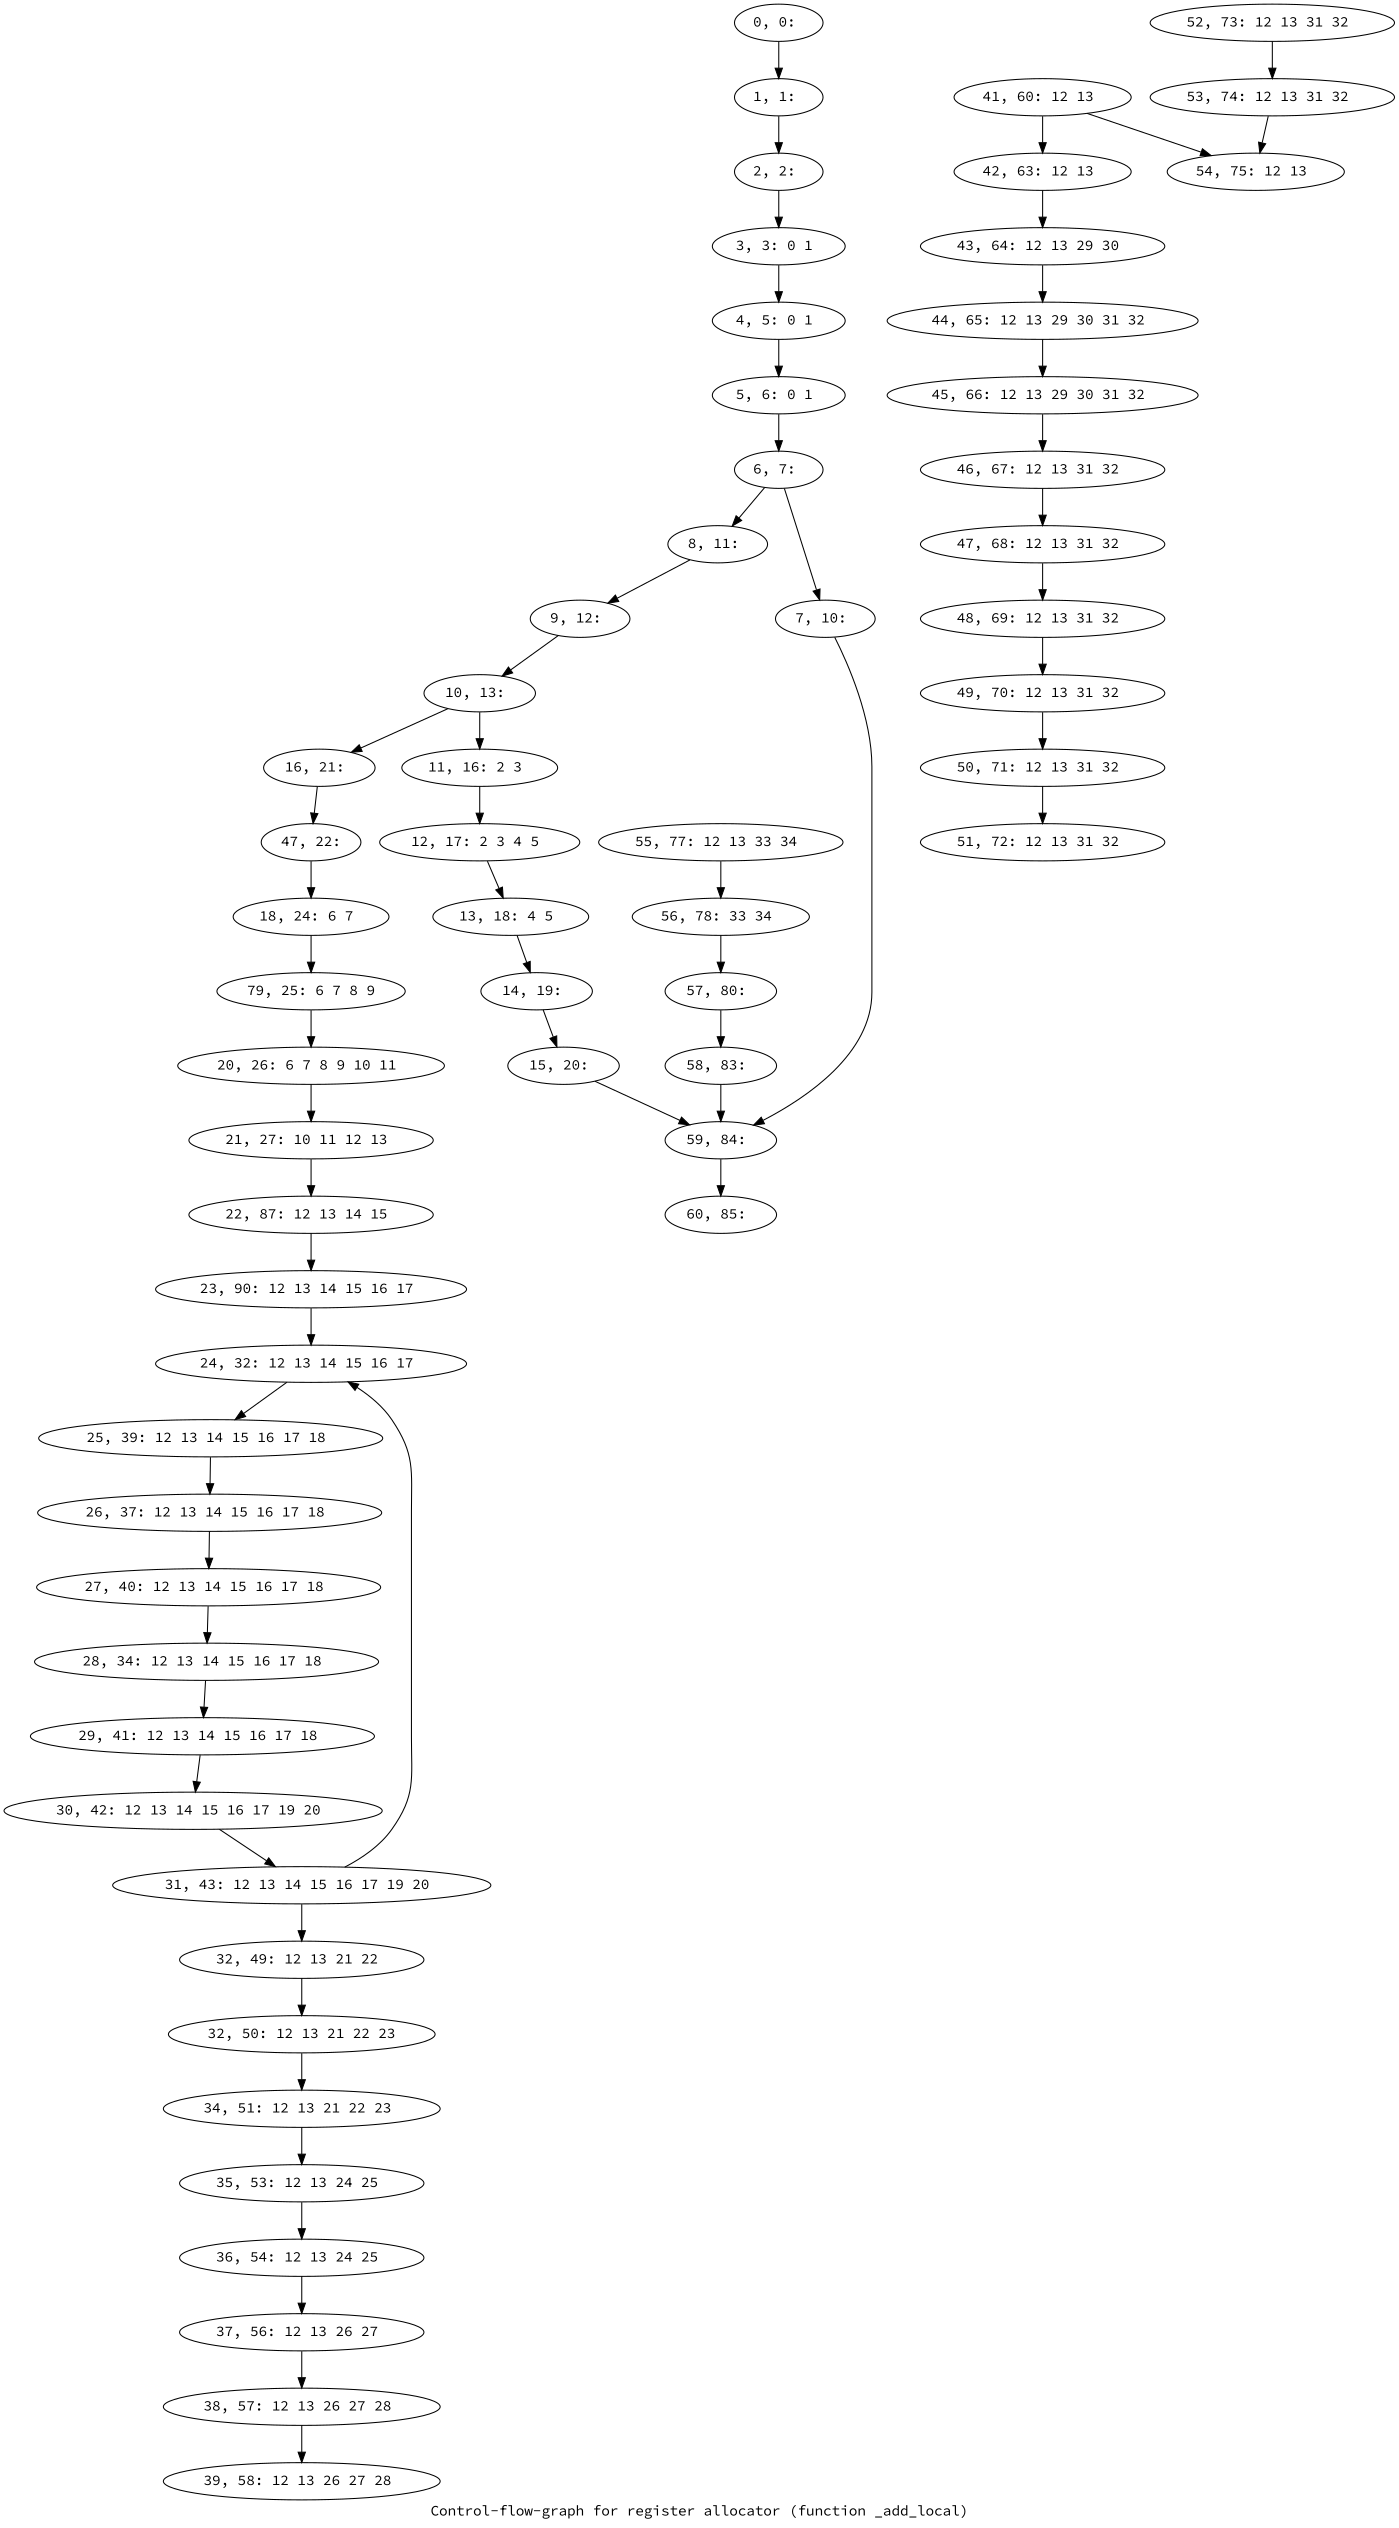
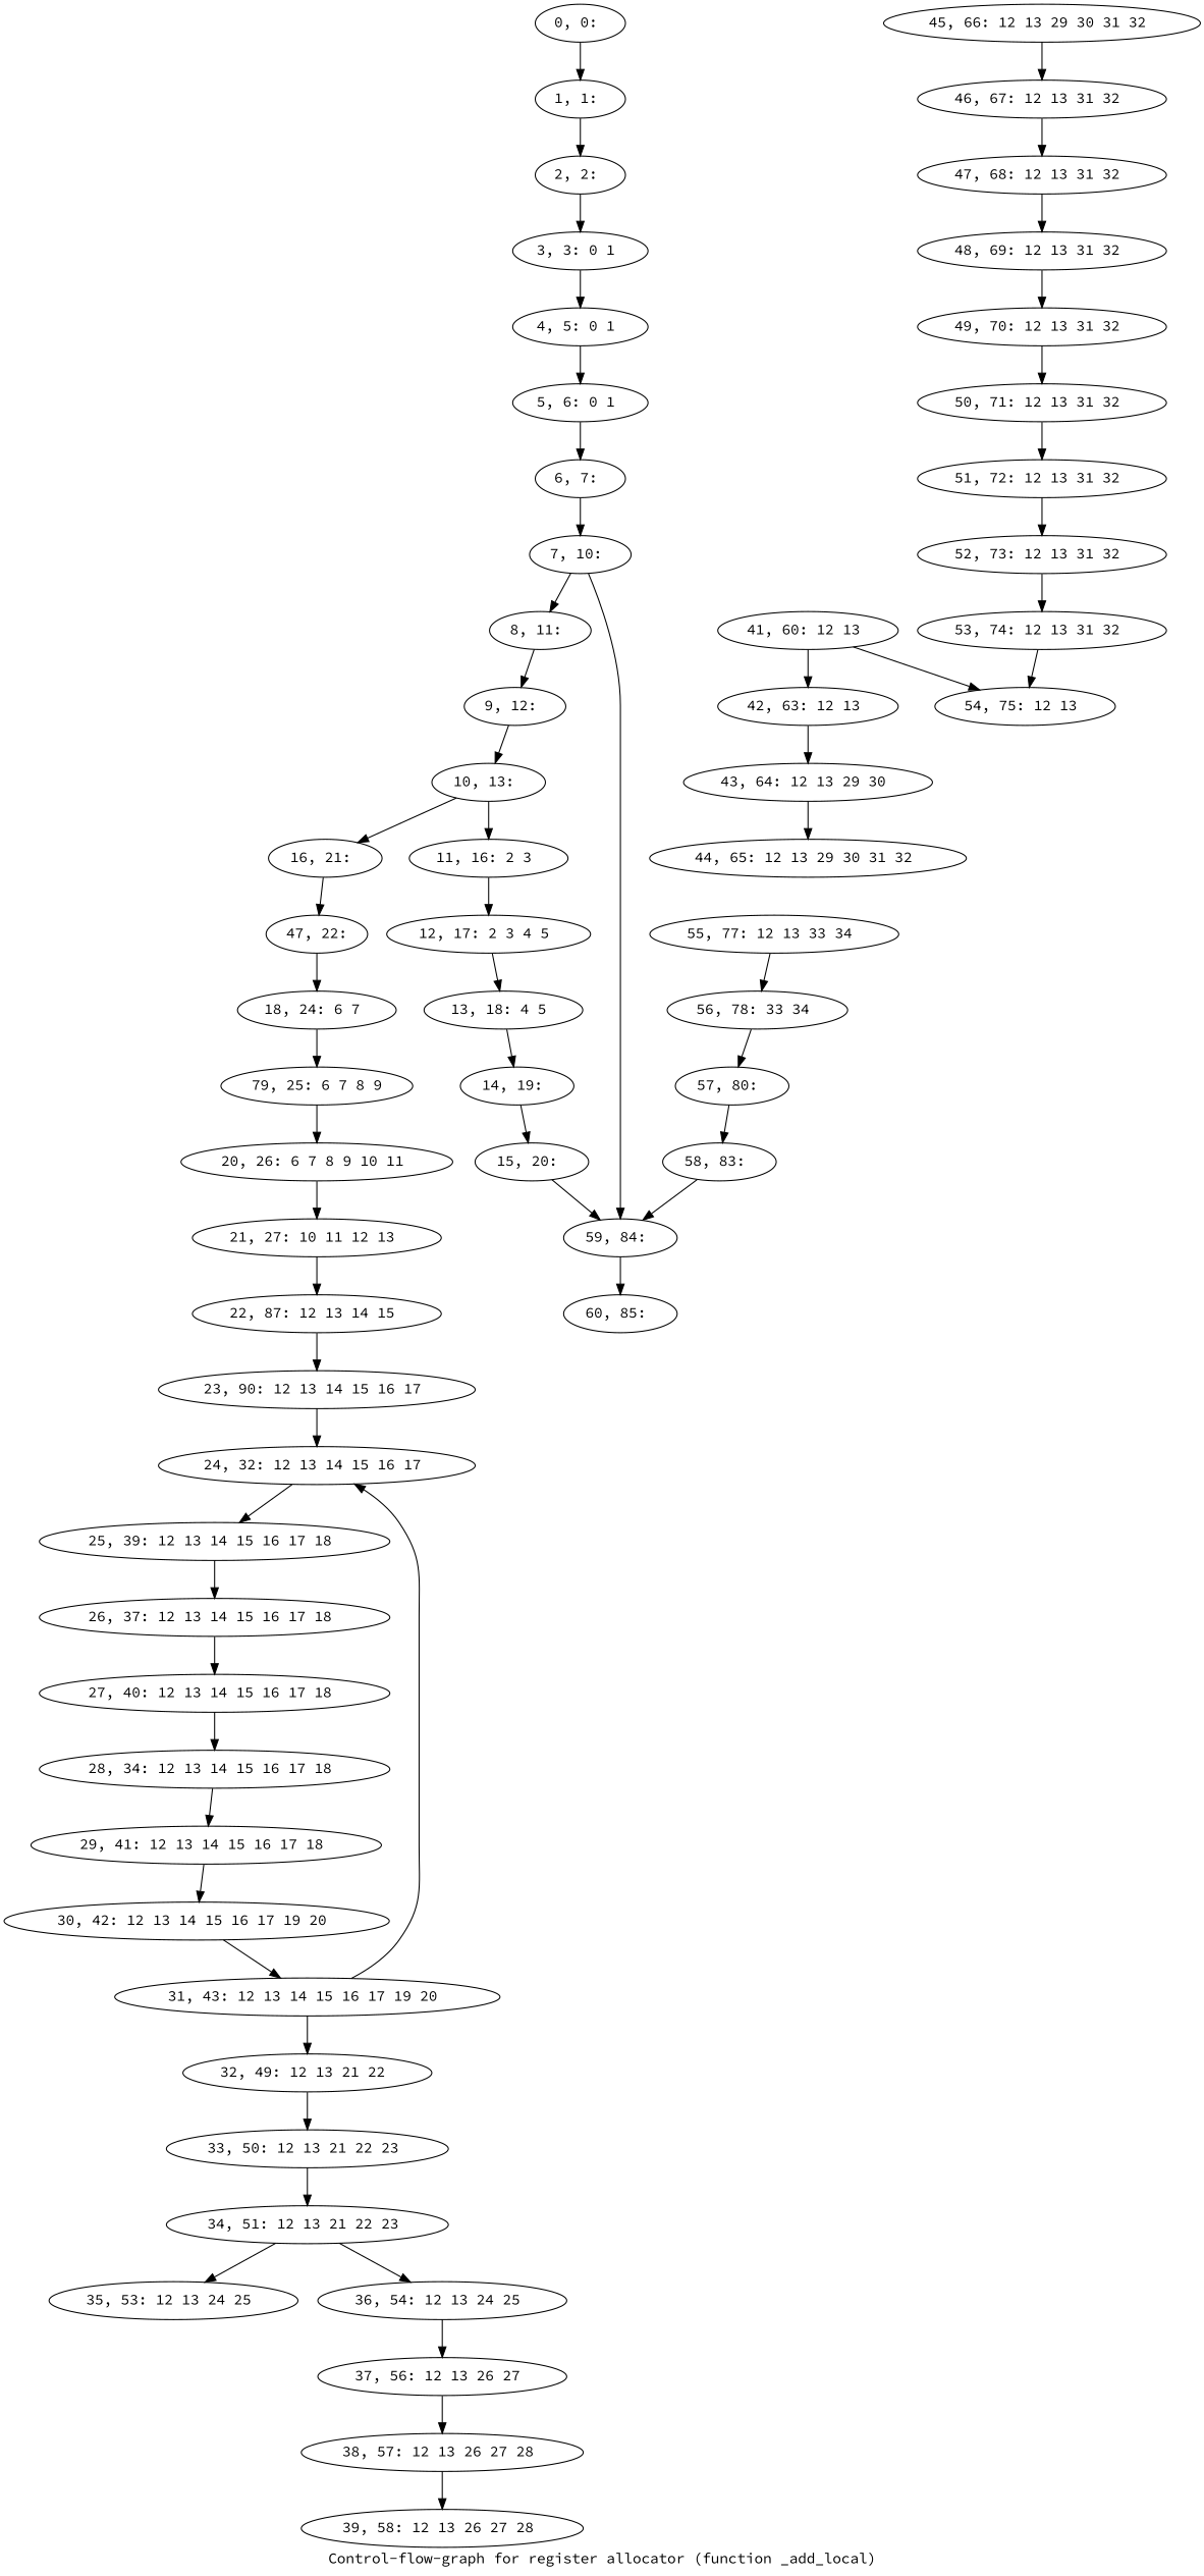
  digraph {
    fontname="Source Code Pro"
    label="Control-flow-graph for register allocator (function _add_local)"
    node [fontname="Source Code Pro"]
    edge [fontname="Source Code Pro"]
    n1 [label="0, 0: "]
    n2 [label="1, 1: "]
    n3 [label="2, 2: "]
    n4 [label="3, 3: 0 1 "]
    n5 [label="4, 5: 0 1 "]
    n6 [label="5, 6: 0 1 "]
    n7 [label="6, 7: "]
    n8 [label="7, 10: "]
    n9 [label="8, 11: "]
    n10 [label="59, 84: "]
    n11 [label="9, 12: "]
    n12 [label="60, 85: "]
    n13 [label="10, 13: "]
    n14 [label="11, 16: 2 3 "]
    n15 [label="16, 21: "]
    n16 [label="12, 17: 2 3 4 5 "]
    n17 [label="47, 22:"]
    n18 [label="13, 18: 4 5 "]
    n19 [label="14, 19: "]
    n20 [label="15, 20: "]
    n21 [label="18, 24: 6 7 "]
    n22 [label="79, 25: 6 7 8 9"]
    n23 [label="20, 26: 6 7 8 9 10 11 "]
    n24 [label="21, 27: 10 11 12 13 "]
    n25 [label="22, 87: 12 13 14 15 "]
    n26 [label="23, 90: 12 13 14 15 16 17 "]
    n27 [label="24, 32: 12 13 14 15 16 17 "]
    n28 [label="25, 39: 12 13 14 15 16 17 18 "]
    n29 [label="26, 37: 12 13 14 15 16 17 18 "]
    n30 [label="27, 40: 12 13 14 15 16 17 18 "]
    n31 [label="28, 34: 12 13 14 15 16 17 18 "]
    n32 [label="29, 41: 12 13 14 15 16 17 18 "]
    n33 [label="30, 42: 12 13 14 15 16 17 19 20 "]
    n34 [label="31, 43: 12 13 14 15 16 17 19 20 "]
    n35 [label="32, 49: 12 13 21 22 "]
-   n36 [label="32, 50: 12 13 21 22 23"]
+   n36 [label="33, 50: 12 13 21 22 23 "]
    n37 [label="34, 51: 12 13 21 22 23 "]
    n38 [label="35, 53: 12 13 24 25 "]
    n39 [label="36, 54: 12 13 24 25 "]
    n40 [label="37, 56: 12 13 26 27 "]
    n41 [label="38, 57: 12 13 26 27 28 "]
    n42 [label="39, 58: 12 13 26 27 28 "]
    n43 [label="41, 60: 12 13 "]
    n44 [label="42, 63: 12 13 "]
    n45 [label="54, 75: 12 13 "]
    n46 [label="43, 64: 12 13 29 30 "]
    n47 [label="44, 65: 12 13 29 30 31 32 "]
    n48 [label="45, 66: 12 13 29 30 31 32 "]
    n49 [label="46, 67: 12 13 31 32 "]
    n50 [label="47, 68: 12 13 31 32 "]
    n51 [label="48, 69: 12 13 31 32 "]
    n52 [label="49, 70: 12 13 31 32 "]
    n53 [label="50, 71: 12 13 31 32 "]
    n54 [label="51, 72: 12 13 31 32 "]
    n55 [label="52, 73: 12 13 31 32 "]
    n56 [label="53, 74: 12 13 31 32 "]
    n57 [label="55, 77: 12 13 33 34 "]
    n58 [label="56, 78: 33 34 "]
    n59 [label="57, 80: "]
    n60 [label="58, 83: "]
    n1 -> n2
    n2 -> n3
    n3 -> n4
    n4 -> n5
    n5 -> n6
    n6 -> n7
    n7 -> n8
-   n7 -> n9
+   n8 -> n9
    n8 -> n10
    n9 -> n11
    n10 -> n12
    n11 -> n13
    n13 -> n14
    n13 -> n15
    n14 -> n16
    n15 -> n17
    n16 -> n18
    n17 -> n21
    n18 -> n19
    n19 -> n20
    n20 -> n10
    n21 -> n22
    n22 -> n23
    n23 -> n24
    n24 -> n25
    n25 -> n26
    n26 -> n27
    n27 -> n28
    n28 -> n29
    n29 -> n30
    n30 -> n31
    n31 -> n32
    n32 -> n33
    n33 -> n34
    n34 -> n27
    n34 -> n35
    n35 -> n36
    n36 -> n37
    n37 -> n38
-   n38 -> n39
+   n37 -> n39
    n39 -> n40
    n40 -> n41
    n41 -> n42
    n43 -> n44
    n43 -> n45
    n44 -> n46
    n46 -> n47
-   n47 -> n48
    n48 -> n49
    n49 -> n50
    n50 -> n51
    n51 -> n52
    n52 -> n53
    n53 -> n54
+   n54 -> n55
    n55 -> n56
    n56 -> n45
    n57 -> n58
    n58 -> n59
    n59 -> n60
    n60 -> n10
  }
